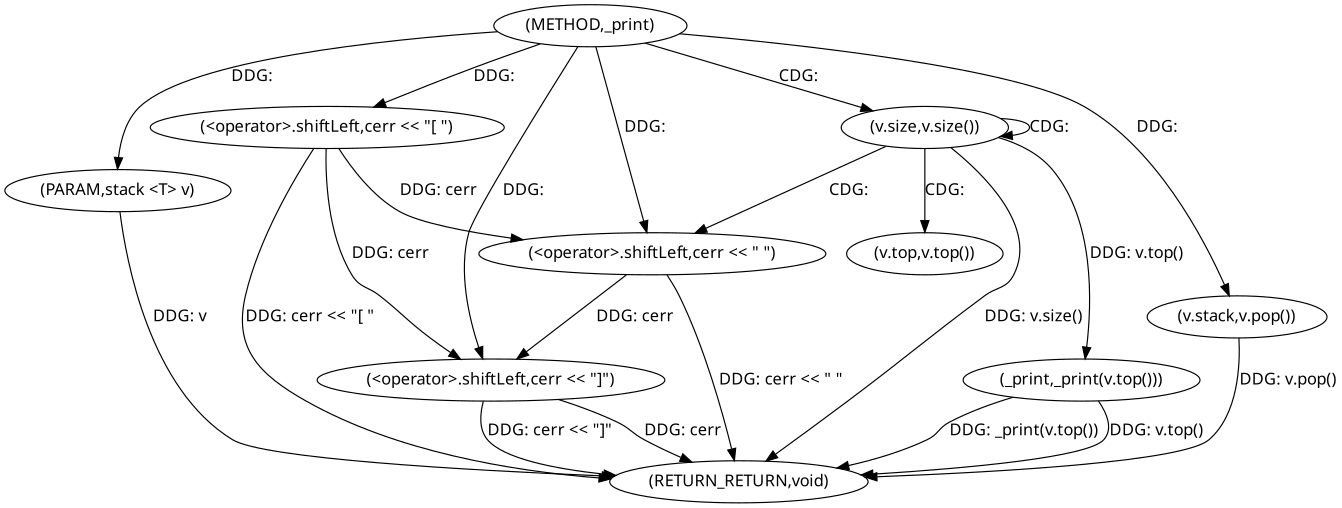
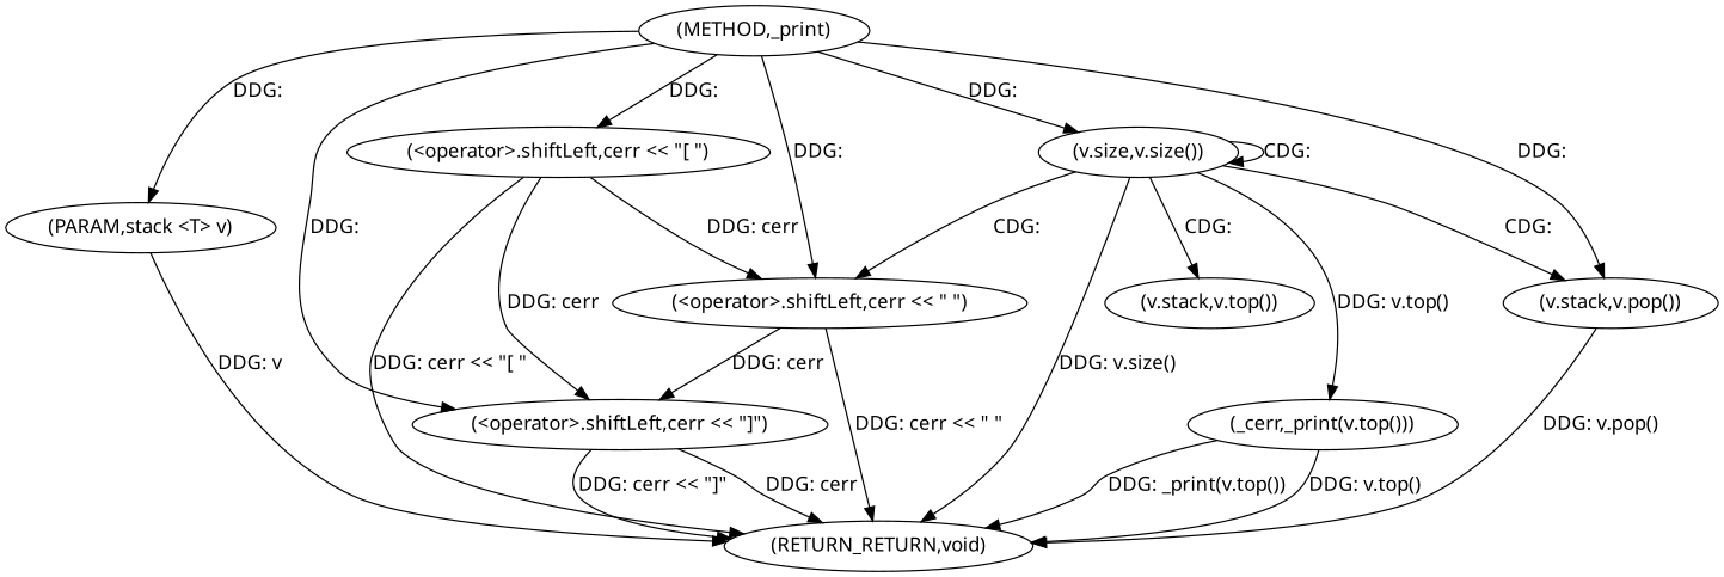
  digraph {
    fontname="Noto Sans"
    node [fontname="Noto Sans"]
    edge [fontname="Noto Sans"]
    n1 [label="(METHOD,_print)"]
    n2 [label="(PARAM,stack <T> v)"]
    n3 [label="(<operator>.shiftLeft,cerr << \"[ \")"]
    n4 [label="(<operator>.shiftLeft,cerr << \"]\")"]
    n5 [label="(v.size,v.size())"]
    n6 [label="(<operator>.shiftLeft,cerr << \" \")"]
    n7 [label="(v.stack,v.pop())"]
    n8 [label="(RETURN_RETURN,void)"]
-   n9 [label="(_print,_print(v.top()))"]
-   n10 [label="(v.top,v.top())"]
+   n9 [label="(_cerr,_print(v.top()))"]
+   n10 [label="(v.stack,v.top())"]
    n1 -> n2 [label="DDG: "]
    n1 -> n3 [label="DDG: "]
    n1 -> n4 [label="DDG: "]
-   n1 -> n5 [label="CDG: "]
+   n1 -> n5 [label="DDG: "]
    n1 -> n6 [label="DDG: "]
    n1 -> n7 [label="DDG: "]
    n2 -> n8 [label="DDG: v"]
    n3 -> n4 [label="DDG: cerr"]
    n3 -> n6 [label="DDG: cerr"]
    n3 -> n8 [label="DDG: cerr << \"[ \""]
    n4 -> n8 [label="DDG: cerr"]
    n4 -> n8 [label="DDG: cerr << \"]\""]
    n5 -> n5 [label="CDG: "]
    n5 -> n6 [label="CDG: "]
+   n5 -> n7 [label="CDG: "]
    n5 -> n8 [label="DDG: v.size()"]
    n5 -> n9 [label="DDG: v.top()"]
    n5 -> n10 [label="CDG: "]
    n6 -> n4 [label="DDG: cerr"]
    n6 -> n8 [label="DDG: cerr << \" \""]
    n7 -> n8 [label="DDG: v.pop()"]
    n9 -> n8 [label="DDG: v.top()"]
    n9 -> n8 [label="DDG: _print(v.top())"]
  }
